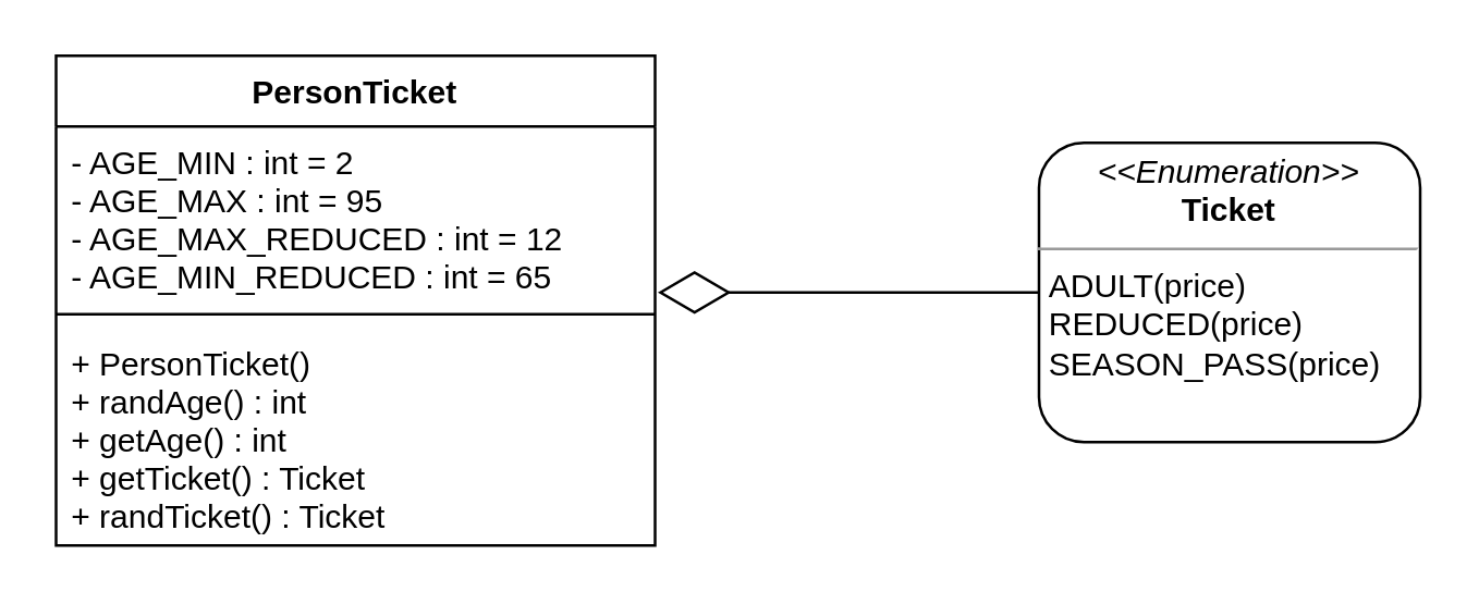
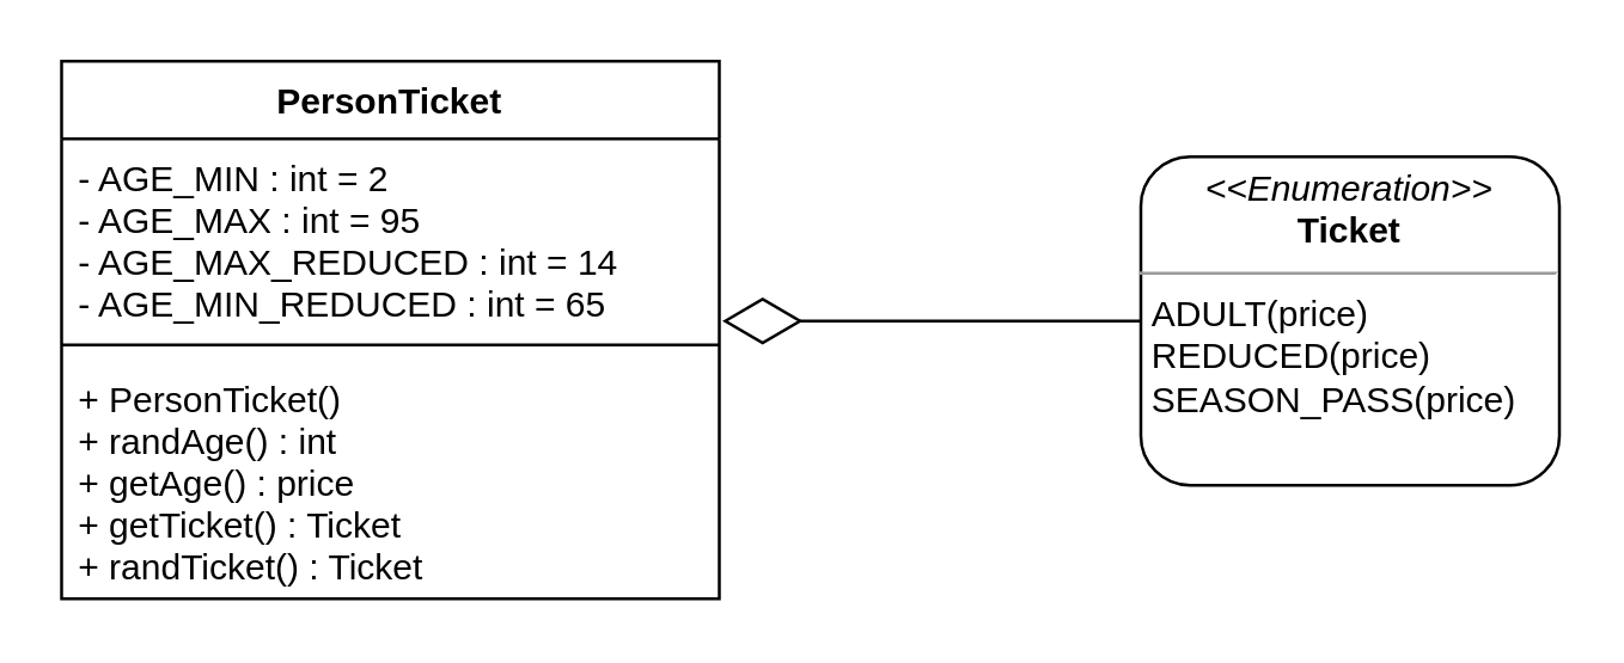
  <mxCell id="0" />
  <mxCell id="1" parent="0" />
  <mxCell id="2" value="&lt;p style=&quot;margin: 0px ; margin-top: 4px ; text-align: center&quot;&gt;&lt;i&gt;&amp;lt;&amp;lt;Enumeration&amp;gt;&amp;gt;&lt;/i&gt;&lt;br&gt;&lt;b&gt;Ticket&lt;/b&gt;&lt;/p&gt;&lt;hr size=&quot;1&quot;&gt;&lt;p style=&quot;margin: 0px ; margin-left: 4px&quot;&gt;ADULT(price)&lt;/p&gt;&lt;p style=&quot;margin: 0px ; margin-left: 4px&quot;&gt;REDUCED(price)&lt;/p&gt;&lt;p style=&quot;margin: 0px ; margin-left: 4px&quot;&gt;SEASON_PASS(price)&lt;/p&gt;" style="verticalAlign=top;align=left;overflow=fill;fontSize=12;fontFamily=Helvetica;html=1;rounded=1;" parent="1" vertex="1"><mxGeometry x="381" y="52" width="140" height="110" as="geometry" /></mxCell>
  <mxCell id="3" value="PersonTicket" style="swimlane;fontStyle=1;align=center;verticalAlign=top;childLayout=stackLayout;horizontal=1;startSize=26;horizontalStack=0;resizeParent=1;resizeParentMax=0;resizeLast=0;collapsible=1;marginBottom=0;" parent="1" vertex="1"><mxGeometry x="20" y="20" width="220" height="180" as="geometry"><mxRectangle x="280" y="310" width="110" height="26" as="alternateBounds" /></mxGeometry></mxCell>
- <mxCell id="4" value="- AGE_MIN : int = 2&#10;- AGE_MAX : int = 95&#10;- AGE_MAX_REDUCED : int = 12&#10;- AGE_MIN_REDUCED : int = 65&#10;&#10;" style="text;strokeColor=none;fillColor=none;align=left;verticalAlign=top;spacingLeft=4;spacingRight=4;overflow=hidden;rotatable=0;points=[[0,0.5],[1,0.5]];portConstraint=eastwest;" parent="3" vertex="1"><mxGeometry y="26" width="220" height="64" as="geometry" /></mxCell>
+ <mxCell id="4" value="- AGE_MIN : int = 2&#10;- AGE_MAX : int = 95&#10;- AGE_MAX_REDUCED : int = 14&#10;- AGE_MIN_REDUCED : int = 65&#10;&#10;" style="text;strokeColor=none;fillColor=none;align=left;verticalAlign=top;spacingLeft=4;spacingRight=4;overflow=hidden;rotatable=0;points=[[0,0.5],[1,0.5]];portConstraint=eastwest;" parent="3" vertex="1"><mxGeometry y="26" width="220" height="64" as="geometry" /></mxCell>
  <mxCell id="5" value="" style="line;strokeWidth=1;fillColor=none;align=left;verticalAlign=middle;spacingTop=-1;spacingLeft=3;spacingRight=3;rotatable=0;labelPosition=right;points=[];portConstraint=eastwest;" parent="3" vertex="1"><mxGeometry y="90" width="220" height="10" as="geometry" /></mxCell>
- <mxCell id="6" value="+ PersonTicket()&#10;+ randAge() : int&#10;+ getAge() : int&#10;+ getTicket() : Ticket&#10;+ randTicket() : Ticket" style="text;strokeColor=none;fillColor=none;align=left;verticalAlign=top;spacingLeft=4;spacingRight=4;overflow=hidden;rotatable=0;points=[[0,0.5],[1,0.5]];portConstraint=eastwest;" parent="3" vertex="1"><mxGeometry y="100" width="220" height="80" as="geometry" /></mxCell>
+ <mxCell id="6" value="+ PersonTicket()&#10;+ randAge() : int&#10;+ getAge() : price&#10;+ getTicket() : Ticket&#10;+ randTicket() : Ticket" style="text;strokeColor=none;fillColor=none;align=left;verticalAlign=top;spacingLeft=4;spacingRight=4;overflow=hidden;rotatable=0;points=[[0,0.5],[1,0.5]];portConstraint=eastwest;" parent="3" vertex="1"><mxGeometry y="100" width="220" height="80" as="geometry" /></mxCell>
  <mxCell id="7" value="" style="endArrow=diamondThin;endFill=0;endSize=24;html=1;rounded=0;exitX=0;exitY=0.5;exitDx=0;exitDy=0;entryX=1;entryY=0.5;entryDx=0;entryDy=0;" parent="1" source="2" edge="1"><mxGeometry width="160" relative="1" as="geometry"><mxPoint x="131" y="149" as="sourcePoint" /><mxPoint x="241" y="107" as="targetPoint" /></mxGeometry></mxCell>
